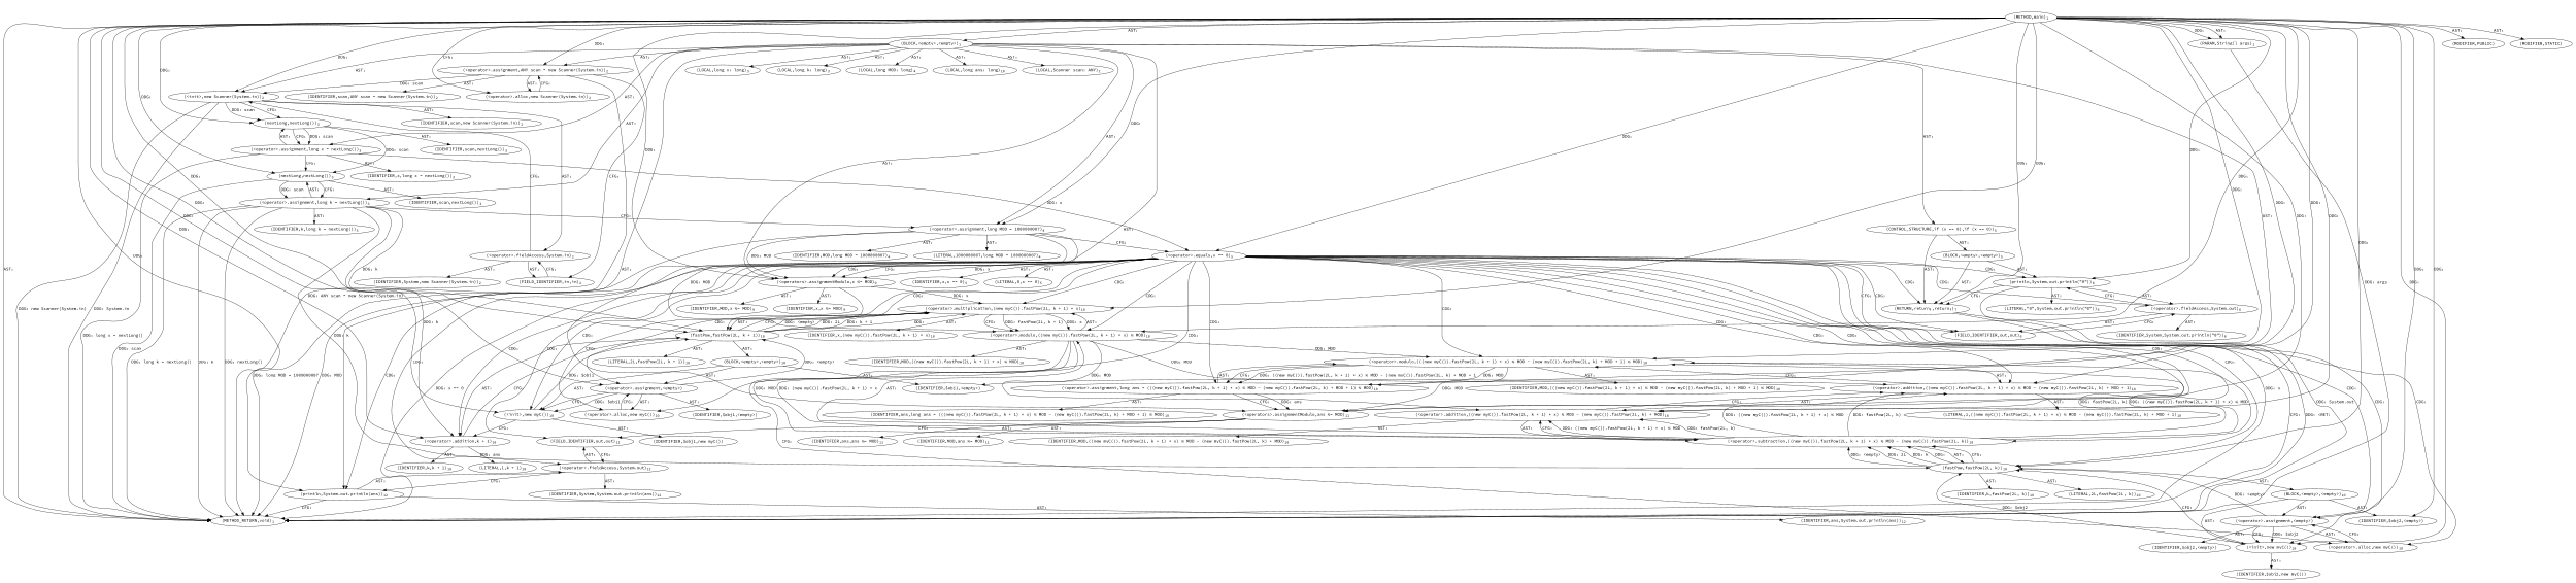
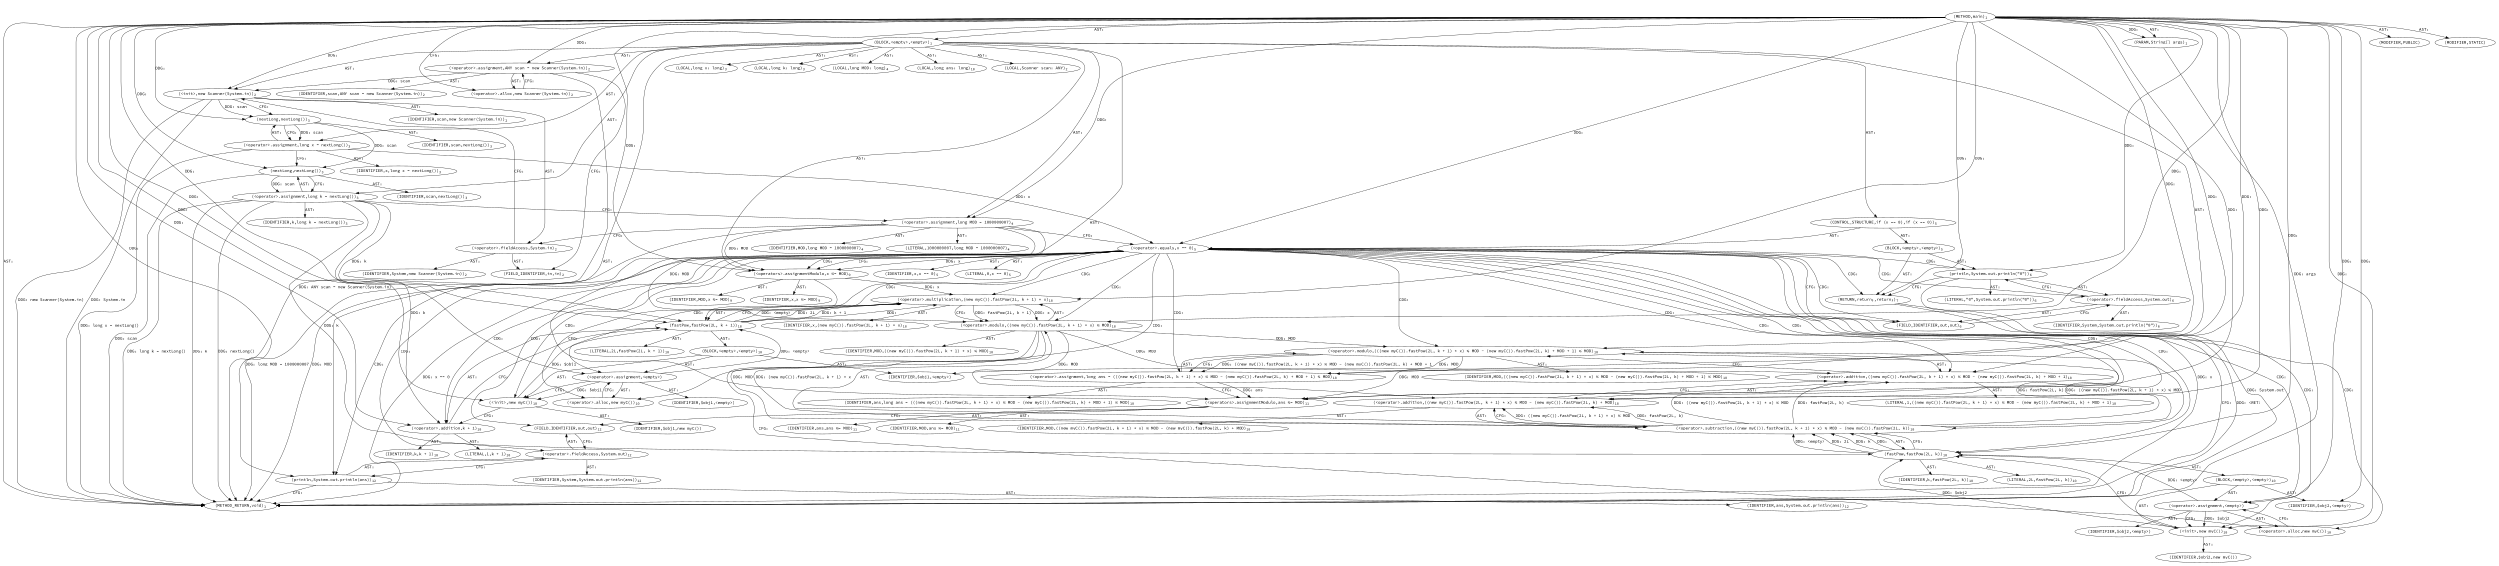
  digraph {
    fontname="Source Code Pro"
    node [fontname="Source Code Pro"]
    edge [fontname="Source Code Pro"]
    n1 [label=<(METHOD,main)<SUB>1</SUB>>]
    n2 [label=<(PARAM,String[] args)<SUB>1</SUB>>]
    n3 [label=<(BLOCK,&lt;empty&gt;,&lt;empty&gt;)<SUB>1</SUB>>]
    n4 [label=<(&lt;operator&gt;.assignment,ANY scan = new Scanner(System.in))<SUB>2</SUB>>]
    n5 [label=<(&lt;operator&gt;.alloc,new Scanner(System.in))<SUB>2</SUB>>]
    n6 [label=<(&lt;init&gt;,new Scanner(System.in))<SUB>2</SUB>>]
    n7 [label=<(nextLong,nextLong())<SUB>3</SUB>>]
    n8 [label=<(nextLong,nextLong())<SUB>3</SUB>>]
    n9 [label=<(&lt;operator&gt;.assignment,long MOD = 1000000007)<SUB>4</SUB>>]
    n10 [label=<(&lt;operator&gt;.equals,x == 0)<SUB>5</SUB>>]
    n11 [label=<(println,System.out.println(&quot;0&quot;))<SUB>6</SUB>>]
    n12 [label=<(RETURN,return;,return;)<SUB>7</SUB>>]
    n13 [label=<(&lt;operators&gt;.assignmentModulo,x %= MOD)<SUB>9</SUB>>]
    n14 [label=<(&lt;operator&gt;.modulo,(((new myC()).fastPow(2L, k + 1) * x) % MOD - (new myC()).fastPow(2L, k) + MOD + 1) % MOD)<SUB>10</SUB>>]
    n15 [label=<(&lt;operator&gt;.addition,((new myC()).fastPow(2L, k + 1) * x) % MOD - (new myC()).fastPow(2L, k) + MOD + 1)<SUB>10</SUB>>]
    n16 [label=<(&lt;operator&gt;.addition,((new myC()).fastPow(2L, k + 1) * x) % MOD - (new myC()).fastPow(2L, k) + MOD)<SUB>10</SUB>>]
    n17 [label=<(&lt;operator&gt;.modulo,((new myC()).fastPow(2L, k + 1) * x) % MOD)<SUB>10</SUB>>]
    n18 [label=<(&lt;operator&gt;.multiplication,(new myC()).fastPow(2L, k + 1) * x)<SUB>10</SUB>>]
    n19 [label=<(fastPow,fastPow(2L, k + 1))<SUB>10</SUB>>]
    n20 [label=<(&lt;operator&gt;.assignment,&lt;empty&gt;)>]
    n21 [label=<(&lt;init&gt;,new myC())<SUB>10</SUB>>]
    n22 [label=<(IDENTIFIER,$obj1,&lt;empty&gt;)>]
    n23 [label=<(&lt;operator&gt;.addition,k + 1)<SUB>10</SUB>>]
    n24 [label=<(fastPow,fastPow(2L, k))<SUB>10</SUB>>]
    n25 [label=<(&lt;operator&gt;.assignment,&lt;empty&gt;)>]
    n26 [label=<(&lt;init&gt;,new myC())<SUB>10</SUB>>]
    n27 [label=<(IDENTIFIER,$obj2,&lt;empty&gt;)>]
    n28 [label=<(&lt;operators&gt;.assignmentModulo,ans %= MOD)<SUB>11</SUB>>]
    n29 [label=<(println,System.out.println(ans))<SUB>12</SUB>>]
    n30 [label=<(MODIFIER,PUBLIC)>]
    n31 [label=<(MODIFIER,STATIC)>]
    n32 [label=<(METHOD_RETURN,void)<SUB>1</SUB>>]
    n33 [label=<(LOCAL,Scanner scan: ANY)<SUB>2</SUB>>]
    n34 [label=<(LOCAL,long x: long)<SUB>3</SUB>>]
    n35 [label=<(LOCAL,long k: long)<SUB>3</SUB>>]
    n36 [label=<(&lt;operator&gt;.assignment,long x = nextLong())<SUB>3</SUB>>]
    n37 [label=<(&lt;operator&gt;.assignment,long k = nextLong())<SUB>3</SUB>>]
    n38 [label=<(LOCAL,long MOD: long)<SUB>4</SUB>>]
    n39 [label=<(CONTROL_STRUCTURE,if (x == 0),if (x == 0))<SUB>5</SUB>>]
    n40 [label=<(LOCAL,long ans: long)<SUB>10</SUB>>]
    n41 [label=<(&lt;operator&gt;.assignment,long ans = (((new myC()).fastPow(2L, k + 1) * x) % MOD - (new myC()).fastPow(2L, k) + MOD + 1) % MOD)<SUB>10</SUB>>]
    n42 [label=<(IDENTIFIER,scan,ANY scan = new Scanner(System.in))<SUB>2</SUB>>]
    n43 [label=<(FIELD_IDENTIFIER,in,in)<SUB>2</SUB>>]
    n44 [label=<(IDENTIFIER,scan,new Scanner(System.in))<SUB>2</SUB>>]
    n45 [label=<(&lt;operator&gt;.fieldAccess,System.in)<SUB>2</SUB>>]
    n46 [label=<(IDENTIFIER,scan,nextLong())<SUB>3</SUB>>]
    n47 [label=<(IDENTIFIER,scan,nextLong())<SUB>3</SUB>>]
    n48 [label=<(IDENTIFIER,MOD,long MOD = 1000000007)<SUB>4</SUB>>]
    n49 [label=<(LITERAL,1000000007,long MOD = 1000000007)<SUB>4</SUB>>]
    n50 [label=<(IDENTIFIER,x,x == 0)<SUB>5</SUB>>]
    n51 [label=<(LITERAL,0,x == 0)<SUB>5</SUB>>]
    n52 [label=<(&lt;operator&gt;.fieldAccess,System.out)<SUB>6</SUB>>]
    n53 [label=<(FIELD_IDENTIFIER,out,out)<SUB>6</SUB>>]
    n54 [label=<(&lt;operator&gt;.subtraction,((new myC()).fastPow(2L, k + 1) * x) % MOD - (new myC()).fastPow(2L, k))<SUB>10</SUB>>]
    n55 [label=<(&lt;operator&gt;.alloc,new myC())<SUB>10</SUB>>]
    n56 [label=<(&lt;operator&gt;.alloc,new myC())<SUB>10</SUB>>]
    n57 [label=<(&lt;operator&gt;.fieldAccess,System.out)<SUB>12</SUB>>]
    n58 [label=<(FIELD_IDENTIFIER,out,out)<SUB>12</SUB>>]
    n59 [label=<(LITERAL,&quot;0&quot;,System.out.println(&quot;0&quot;))<SUB>6</SUB>>]
    n60 [label=<(IDENTIFIER,x,x %= MOD)<SUB>9</SUB>>]
    n61 [label=<(IDENTIFIER,MOD,x %= MOD)<SUB>9</SUB>>]
    n62 [label=<(IDENTIFIER,MOD,(((new myC()).fastPow(2L, k + 1) * x) % MOD - (new myC()).fastPow(2L, k) + MOD + 1) % MOD)<SUB>10</SUB>>]
    n63 [label=<(LITERAL,1,((new myC()).fastPow(2L, k + 1) * x) % MOD - (new myC()).fastPow(2L, k) + MOD + 1)<SUB>10</SUB>>]
    n64 [label=<(IDENTIFIER,MOD,((new myC()).fastPow(2L, k + 1) * x) % MOD - (new myC()).fastPow(2L, k) + MOD)<SUB>10</SUB>>]
    n65 [label=<(IDENTIFIER,MOD,((new myC()).fastPow(2L, k + 1) * x) % MOD)<SUB>10</SUB>>]
    n66 [label=<(IDENTIFIER,x,(new myC()).fastPow(2L, k + 1) * x)<SUB>10</SUB>>]
    n67 [label=<(BLOCK,&lt;empty&gt;,&lt;empty&gt;)<SUB>10</SUB>>]
    n68 [label=<(LITERAL,2L,fastPow(2L, k + 1))<SUB>10</SUB>>]
    n69 [label=<(IDENTIFIER,$obj1,&lt;empty&gt;)>]
    n70 [label=<(IDENTIFIER,$obj1,new myC())>]
    n71 [label=<(IDENTIFIER,k,k + 1)<SUB>10</SUB>>]
    n72 [label=<(LITERAL,1,k + 1)<SUB>10</SUB>>]
    n73 [label=<(BLOCK,&lt;empty&gt;,&lt;empty&gt;)<SUB>10</SUB>>]
    n74 [label=<(LITERAL,2L,fastPow(2L, k))<SUB>10</SUB>>]
    n75 [label=<(IDENTIFIER,k,fastPow(2L, k))<SUB>10</SUB>>]
    n76 [label=<(IDENTIFIER,$obj2,&lt;empty&gt;)>]
    n77 [label=<(IDENTIFIER,$obj2,new myC())>]
    n78 [label=<(IDENTIFIER,ans,ans %= MOD)<SUB>11</SUB>>]
    n79 [label=<(IDENTIFIER,MOD,ans %= MOD)<SUB>11</SUB>>]
    n80 [label=<(IDENTIFIER,ans,System.out.println(ans))<SUB>12</SUB>>]
    n81 [label=<(IDENTIFIER,x,long x = nextLong())<SUB>3</SUB>>]
    n82 [label=<(IDENTIFIER,k,long k = nextLong())<SUB>3</SUB>>]
    n83 [label=<(BLOCK,&lt;empty&gt;,&lt;empty&gt;)<SUB>5</SUB>>]
    n84 [label=<(IDENTIFIER,ans,long ans = (((new myC()).fastPow(2L, k + 1) * x) % MOD - (new myC()).fastPow(2L, k) + MOD + 1) % MOD)<SUB>10</SUB>>]
    n85 [label=<(IDENTIFIER,System,new Scanner(System.in))<SUB>2</SUB>>]
    n86 [label=<(IDENTIFIER,System,System.out.println(&quot;0&quot;))<SUB>6</SUB>>]
    n87 [label=<(IDENTIFIER,System,System.out.println(ans))<SUB>12</SUB>>]
    n1 -> n2 [label="AST: "]
    n1 -> n2 [label="DDG: "]
    n1 -> n3 [label="AST: "]
    n1 -> n4 [label="DDG: "]
    n1 -> n5 [label="CFG: "]
    n1 -> n6 [label="DDG: "]
    n1 -> n7 [label="DDG: "]
    n1 -> n8 [label="DDG: "]
    n1 -> n9 [label="DDG: "]
    n1 -> n10 [label="DDG: "]
    n1 -> n11 [label="DDG: "]
    n1 -> n12 [label="DDG: "]
    n1 -> n13 [label="DDG: "]
    n1 -> n14 [label="DDG: "]
    n1 -> n15 [label="DDG: "]
    n1 -> n16 [label="DDG: "]
    n1 -> n17 [label="DDG: "]
    n1 -> n18 [label="DDG: "]
    n1 -> n19 [label="DDG: "]
    n1 -> n20 [label="DDG: "]
    n1 -> n21 [label="DDG: "]
    n1 -> n22 [label="DDG: "]
    n1 -> n23 [label="DDG: "]
    n1 -> n24 [label="DDG: "]
    n1 -> n25 [label="DDG: "]
    n1 -> n26 [label="DDG: "]
    n1 -> n27 [label="DDG: "]
    n1 -> n28 [label="DDG: "]
    n1 -> n29 [label="DDG: "]
    n1 -> n30 [label="AST: "]
    n1 -> n31 [label="AST: "]
    n1 -> n32 [label="AST: "]
    n2 -> n32 [label="DDG: args"]
    n3 -> n4 [label="AST: "]
    n3 -> n6 [label="AST: "]
    n3 -> n9 [label="AST: "]
    n3 -> n13 [label="AST: "]
    n3 -> n28 [label="AST: "]
    n3 -> n29 [label="AST: "]
    n3 -> n33 [label="AST: "]
    n3 -> n34 [label="AST: "]
    n3 -> n35 [label="AST: "]
    n3 -> n36 [label="AST: "]
    n3 -> n37 [label="AST: "]
    n3 -> n38 [label="AST: "]
    n3 -> n39 [label="AST: "]
    n3 -> n40 [label="AST: "]
    n3 -> n41 [label="AST: "]
    n4 -> n5 [label="AST: "]
    n4 -> n6 [label="DDG: scan"]
    n4 -> n32 [label="DDG: ANY scan = new Scanner(System.in)"]
    n4 -> n42 [label="AST: "]
    n4 -> n43 [label="CFG: "]
    n5 -> n4 [label="CFG: "]
    n6 -> n7 [label="CFG: "]
    n6 -> n7 [label="DDG: scan"]
    n6 -> n32 [label="DDG: System.in"]
    n6 -> n32 [label="DDG: new Scanner(System.in)"]
    n6 -> n44 [label="AST: "]
    n6 -> n45 [label="AST: "]
    n7 -> n8 [label="DDG: scan"]
    n7 -> n36 [label="CFG: "]
    n7 -> n36 [label="DDG: scan"]
    n7 -> n46 [label="AST: "]
    n8 -> n32 [label="DDG: scan"]
    n8 -> n37 [label="CFG: "]
    n8 -> n37 [label="DDG: scan"]
    n8 -> n47 [label="AST: "]
    n9 -> n10 [label="CFG: "]
    n9 -> n13 [label="DDG: MOD"]
    n9 -> n17 [label="DDG: MOD"]
    n9 -> n32 [label="DDG: MOD"]
    n9 -> n32 [label="DDG: long MOD = 1000000007"]
    n9 -> n48 [label="AST: "]
    n9 -> n49 [label="AST: "]
    n10 -> n11 [label="CDG: "]
    n10 -> n12 [label="CDG: "]
    n10 -> n13 [label="CFG: "]
    n10 -> n13 [label="DDG: x"]
    n10 -> n13 [label="CDG: "]
    n10 -> n14 [label="CDG: "]
    n10 -> n15 [label="CDG: "]
    n10 -> n16 [label="CDG: "]
    n10 -> n17 [label="CDG: "]
    n10 -> n18 [label="CDG: "]
    n10 -> n19 [label="CDG: "]
    n10 -> n20 [label="CDG: "]
    n10 -> n21 [label="CDG: "]
    n10 -> n23 [label="CDG: "]
    n10 -> n24 [label="CDG: "]
    n10 -> n25 [label="CDG: "]
    n10 -> n26 [label="CDG: "]
    n10 -> n28 [label="CDG: "]
    n10 -> n29 [label="CDG: "]
    n10 -> n32 [label="DDG: x"]
    n10 -> n32 [label="DDG: x == 0"]
    n10 -> n41 [label="CDG: "]
    n10 -> n50 [label="AST: "]
    n10 -> n51 [label="AST: "]
    n10 -> n52 [label="CDG: "]
    n10 -> n53 [label="CFG: "]
    n10 -> n53 [label="CDG: "]
    n10 -> n54 [label="CDG: "]
    n10 -> n55 [label="CDG: "]
    n10 -> n56 [label="CDG: "]
    n10 -> n57 [label="CDG: "]
    n10 -> n58 [label="CDG: "]
    n11 -> n12 [label="CFG: "]
    n11 -> n32 [label="DDG: System.out"]
    n11 -> n52 [label="AST: "]
    n11 -> n59 [label="AST: "]
    n12 -> n32 [label="CFG: "]
    n12 -> n32 [label="DDG: &lt;RET&gt;"]
    n13 -> n18 [label="DDG: x"]
    n13 -> n55 [label="CFG: "]
    n13 -> n60 [label="AST: "]
    n13 -> n61 [label="AST: "]
    n14 -> n15 [label="AST: "]
    n14 -> n28 [label="DDG: MOD"]
    n14 -> n41 [label="CFG: "]
    n14 -> n41 [label="DDG: ((new myC()).fastPow(2L, k + 1) * x) % MOD - (new myC()).fastPow(2L, k) + MOD + 1"]
    n14 -> n41 [label="DDG: MOD"]
    n14 -> n62 [label="AST: "]
    n15 -> n14 [label="CFG: "]
    n15 -> n16 [label="AST: "]
    n15 -> n63 [label="AST: "]
    n16 -> n15 [label="CFG: "]
    n16 -> n54 [label="AST: "]
    n16 -> n64 [label="AST: "]
    n17 -> n14 [label="DDG: MOD"]
    n17 -> n15 [label="DDG: MOD"]
    n17 -> n16 [label="DDG: MOD"]
    n17 -> n18 [label="AST: "]
    n17 -> n54 [label="DDG: (new myC()).fastPow(2L, k + 1) * x"]
    n17 -> n54 [label="DDG: MOD"]
    n17 -> n56 [label="CFG: "]
    n17 -> n65 [label="AST: "]
    n18 -> n17 [label="CFG: "]
    n18 -> n17 [label="DDG: fastPow(2L, k + 1)"]
    n18 -> n17 [label="DDG: x"]
    n18 -> n19 [label="AST: "]
    n18 -> n66 [label="AST: "]
    n19 -> n18 [label="CFG: "]
    n19 -> n18 [label="DDG: &lt;empty&gt;"]
    n19 -> n18 [label="DDG: 2L"]
    n19 -> n18 [label="DDG: k + 1"]
    n19 -> n18 [label="DDG: "]
    n19 -> n23 [label="AST: "]
    n19 -> n67 [label="AST: "]
    n19 -> n68 [label="AST: "]
    n20 -> n19 [label="DDG: &lt;empty&gt;"]
    n20 -> n21 [label="CFG: "]
    n20 -> n21 [label="DDG: $obj1"]
    n20 -> n55 [label="AST: "]
    n20 -> n69 [label="AST: "]
    n21 -> n19 [label="DDG: $obj1"]
    n21 -> n23 [label="CFG: "]
    n21 -> n70 [label="AST: "]
    n23 -> n19 [label="CFG: "]
    n23 -> n71 [label="AST: "]
-   n23 -> n72 [label="DDG: ans"]
+   n23 -> n72 [label="AST: "]
    n24 -> n54 [label="CFG: "]
    n24 -> n54 [label="DDG: &lt;empty&gt;"]
    n24 -> n54 [label="DDG: 2L"]
    n24 -> n54 [label="DDG: k"]
    n24 -> n54 [label="DDG: "]
    n24 -> n73 [label="AST: "]
    n24 -> n74 [label="AST: "]
    n24 -> n75 [label="AST: "]
    n25 -> n24 [label="DDG: &lt;empty&gt;"]
    n25 -> n26 [label="CFG: "]
    n25 -> n26 [label="DDG: $obj2"]
    n25 -> n56 [label="AST: "]
    n25 -> n76 [label="AST: "]
    n26 -> n24 [label="CFG: "]
    n26 -> n24 [label="DDG: $obj2"]
    n26 -> n77 [label="AST: "]
    n28 -> n58 [label="CFG: "]
    n28 -> n78 [label="AST: "]
    n28 -> n79 [label="AST: "]
    n29 -> n32 [label="CFG: "]
    n29 -> n57 [label="AST: "]
    n29 -> n80 [label="AST: "]
    n36 -> n7 [label="AST: "]
    n36 -> n8 [label="CFG: "]
    n36 -> n10 [label="DDG: x"]
    n36 -> n32 [label="DDG: long x = nextLong()"]
    n36 -> n81 [label="AST: "]
    n37 -> n8 [label="AST: "]
    n37 -> n9 [label="CFG: "]
    n37 -> n19 [label="DDG: k"]
    n37 -> n23 [label="DDG: k"]
    n37 -> n24 [label="DDG: k"]
    n37 -> n32 [label="DDG: k"]
    n37 -> n32 [label="DDG: nextLong()"]
    n37 -> n32 [label="DDG: long k = nextLong()"]
    n37 -> n82 [label="AST: "]
-   n39 -> n12 [label="AST: "]
+   n39 -> n10 [label="AST: "]
    n39 -> n83 [label="AST: "]
    n41 -> n14 [label="AST: "]
    n41 -> n28 [label="CFG: "]
    n41 -> n28 [label="DDG: ans"]
    n41 -> n84 [label="AST: "]
-   n43 -> n45 [label="CFG: "]
+   n9 -> n45 [label="CFG: "]
    n45 -> n6 [label="CFG: "]
    n45 -> n43 [label="AST: "]
    n45 -> n85 [label="AST: "]
    n52 -> n11 [label="CFG: "]
    n52 -> n53 [label="AST: "]
    n52 -> n86 [label="AST: "]
    n53 -> n52 [label="CFG: "]
    n54 -> n14 [label="DDG: ((new myC()).fastPow(2L, k + 1) * x) % MOD"]
    n54 -> n14 [label="DDG: fastPow(2L, k)"]
    n54 -> n15 [label="DDG: ((new myC()).fastPow(2L, k + 1) * x) % MOD"]
    n54 -> n15 [label="DDG: fastPow(2L, k)"]
    n54 -> n16 [label="CFG: "]
    n54 -> n16 [label="DDG: ((new myC()).fastPow(2L, k + 1) * x) % MOD"]
    n54 -> n16 [label="DDG: fastPow(2L, k)"]
    n54 -> n17 [label="AST: "]
    n54 -> n24 [label="AST: "]
    n55 -> n20 [label="CFG: "]
    n56 -> n25 [label="CFG: "]
    n57 -> n29 [label="CFG: "]
    n57 -> n58 [label="AST: "]
    n57 -> n87 [label="AST: "]
    n58 -> n57 [label="CFG: "]
    n67 -> n20 [label="AST: "]
    n67 -> n21 [label="AST: "]
    n67 -> n22 [label="AST: "]
    n73 -> n25 [label="AST: "]
    n73 -> n26 [label="AST: "]
    n73 -> n27 [label="AST: "]
    n83 -> n11 [label="AST: "]
    n83 -> n12 [label="AST: "]
  }
